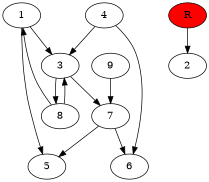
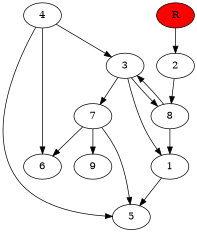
  digraph {
    fontname="DejaVu Serif"
    node [fontname="DejaVu Serif"]
    edge [fontname="DejaVu Serif"]
    1
    5
    2
    8
    3
    7
    4
    6
    9
    R [fillcolor="#ff0000" style=filled]
    1 -> 5
+   2 -> 8
    8 -> 1
    8 -> 3
-   1 -> 3
+   3 -> 1
    3 -> 8
    3 -> 7
    7 -> 5
    7 -> 6
-   9 -> 7
+   7 -> 9
+   4 -> 5
    4 -> 3
    4 -> 6
    R -> 2
  }
